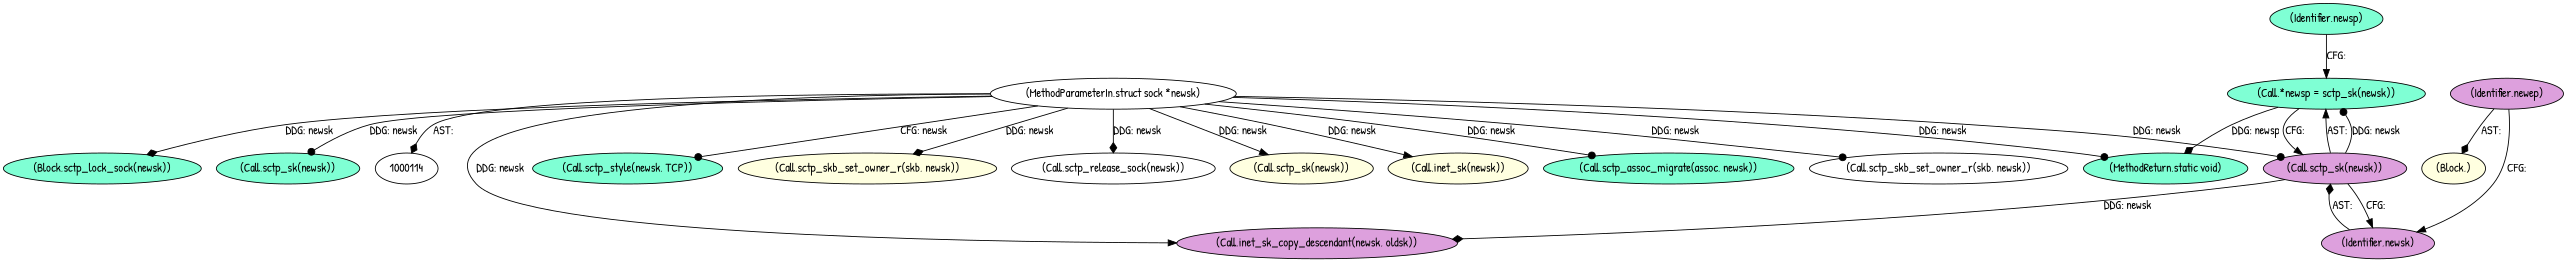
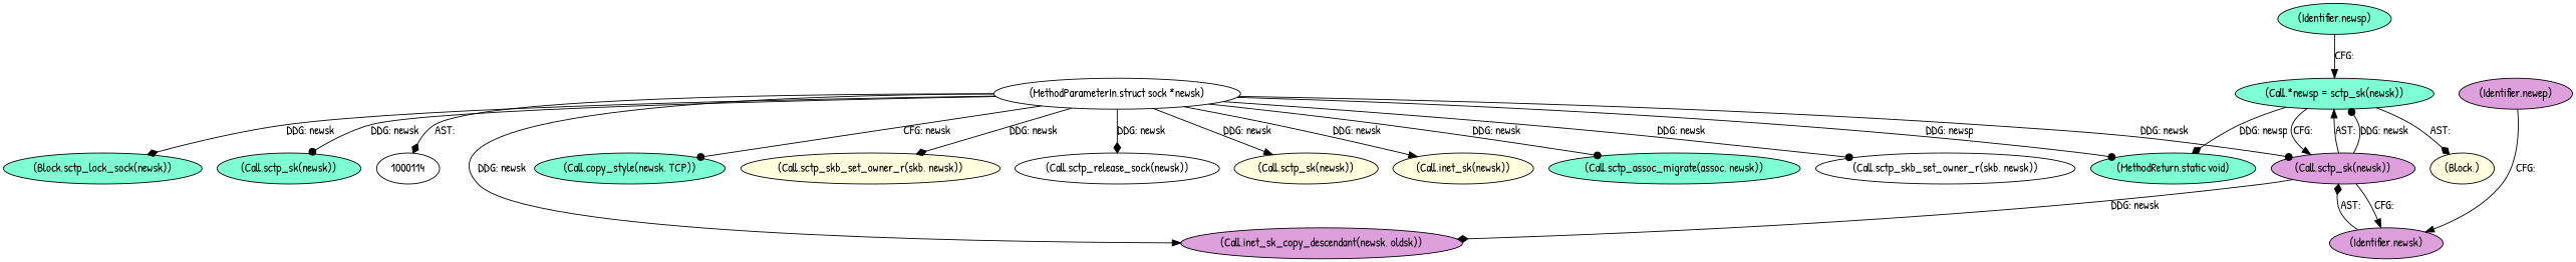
  digraph {
    fontname="Patrick Hand"
    node [fillcolor=aquamarine fontname="Patrick Hand" style=filled]
    edge [arrowhead=normal fontname="Patrick Hand"]
    n1 [label="(Call,*newsp = sctp_sk(newsk))"]
    n2 [fillcolor=plum label="(Call,sctp_sk(newsk))"]
    n3 [fillcolor=lightyellow label="(Block,)"]
    n4 [label="(MethodReturn,static void)"]
    n5 [fillcolor=plum label="(Call,inet_sk_copy_descendant(newsk, oldsk))"]
    n6 [fillcolor=plum label="(Identifier,newsk)"]
    n7 [fillcolor=white label="(MethodParameterIn,struct sock *newsk)"]
-   n8 [label="(Call,sctp_style(newsk, TCP))"]
+   n8 [label="(Call,copy_style(newsk, TCP))"]
    n9 [fillcolor=lightyellow label="(Call,sctp_skb_set_owner_r(skb, newsk))"]
    n10 [fillcolor=white label="(Call,sctp_release_sock(newsk))"]
    n11 [fillcolor=lightyellow label="(Call,sctp_sk(newsk))"]
    n12 [fillcolor=lightyellow label="(Call,inet_sk(newsk))"]
    n13 [label="(Call,sctp_assoc_migrate(assoc, newsk))"]
    n14 [fillcolor=white label="(Call,sctp_skb_set_owner_r(skb, newsk))"]
    n15 [label="(Block,sctp_lock_sock(newsk))"]
    n16 [label="(Call,sctp_sk(newsk))"]
    1000114 [fillcolor=white]
    n18 [label="(Identifier,newsp)"]
    n19 [fillcolor=plum label="(Identifier,newep)"]
    n1 -> n2 [label="CFG: "]
-   n19 -> n3 [arrowhead=diamond label="AST: "]
+   n1 -> n3 [arrowhead=diamond label="AST: "]
    n1 -> n4 [arrowhead=diamond label="DDG: newsp"]
    n2 -> n1 [label="AST: "]
    n2 -> n1 [arrowhead=dot label="DDG: newsk"]
    n2 -> n5 [arrowhead=diamond label="DDG: newsk"]
    n2 -> n6 [label="CFG: "]
    n6 -> n2 [arrowhead=diamond label="AST: "]
    n7 -> n2 [arrowhead=dot label="DDG: newsk"]
-   n7 -> n4 [arrowhead=dot label="DDG: newsk"]
+   n7 -> n4 [arrowhead=dot label="DDG: newsp"]
    n7 -> n5 [label="DDG: newsk"]
    n7 -> n8 [arrowhead=dot label="CFG: newsk"]
    n7 -> n9 [arrowhead=diamond label="DDG: newsk"]
    n7 -> n10 [arrowhead=diamond label="DDG: newsk"]
    n7 -> n11 [label="DDG: newsk"]
    n7 -> n12 [label="DDG: newsk"]
    n7 -> n13 [arrowhead=dot label="DDG: newsk"]
    n7 -> n14 [arrowhead=dot label="DDG: newsk"]
    n7 -> n15 [arrowhead=diamond label="DDG: newsk"]
    n7 -> n16 [arrowhead=dot label="DDG: newsk"]
    n7 -> 1000114 [arrowhead=diamond label="AST: "]
    n18 -> n1 [label="CFG: "]
    n19 -> n6 [label="CFG: "]
  }
